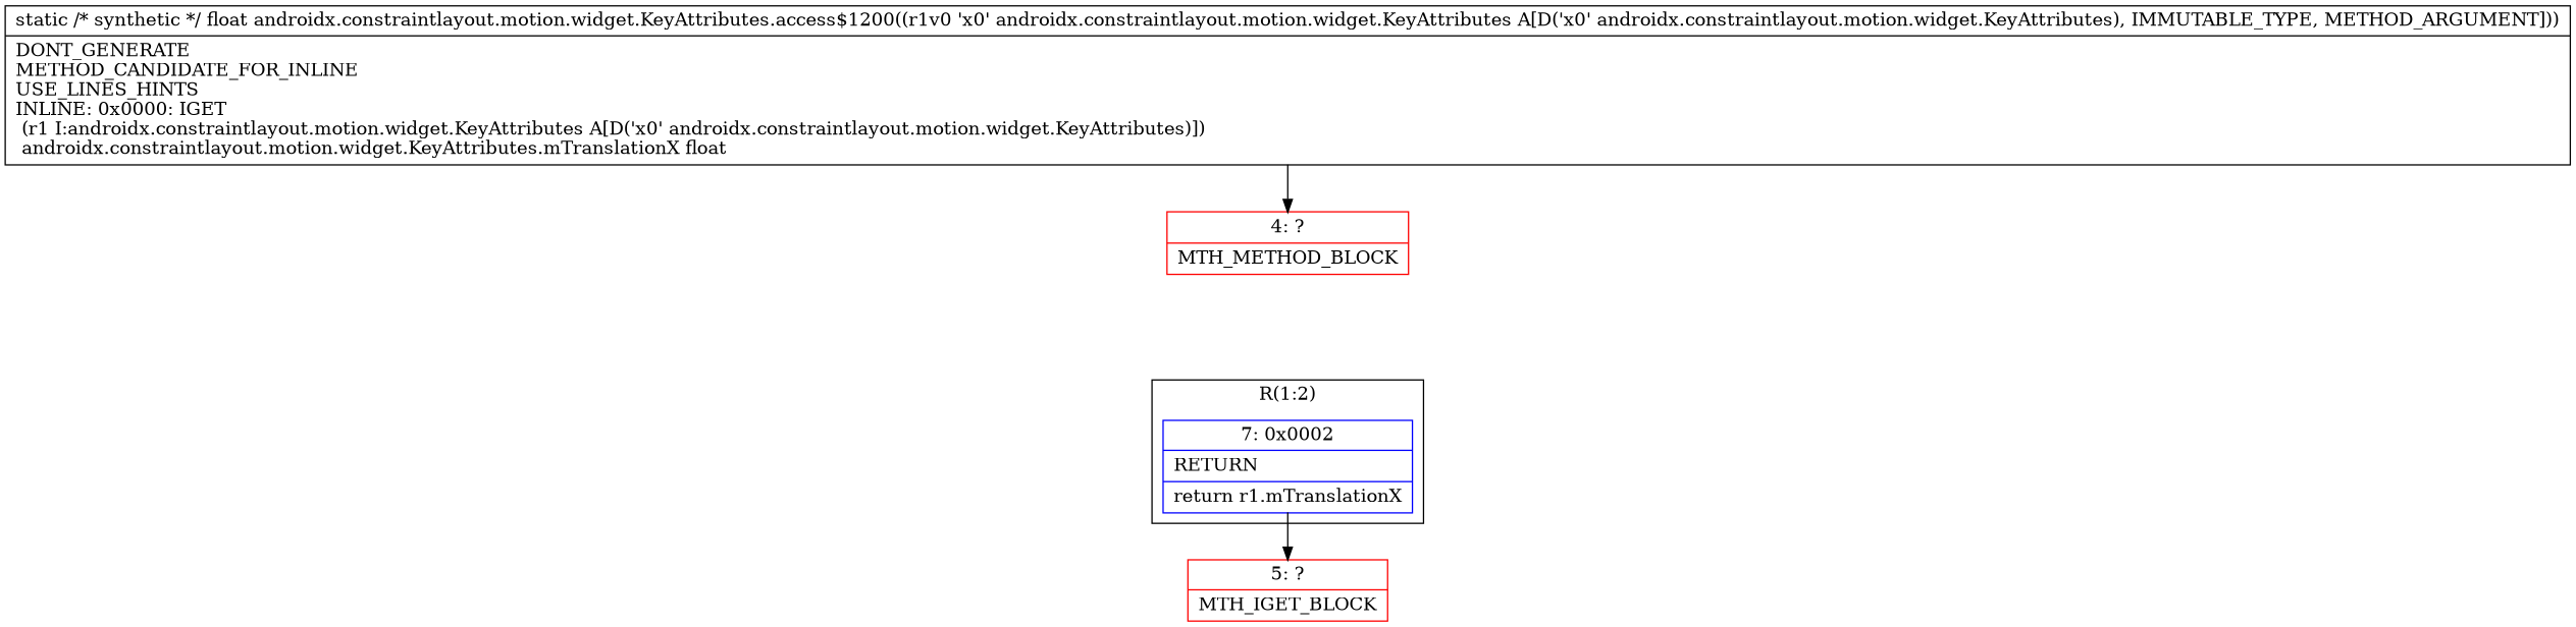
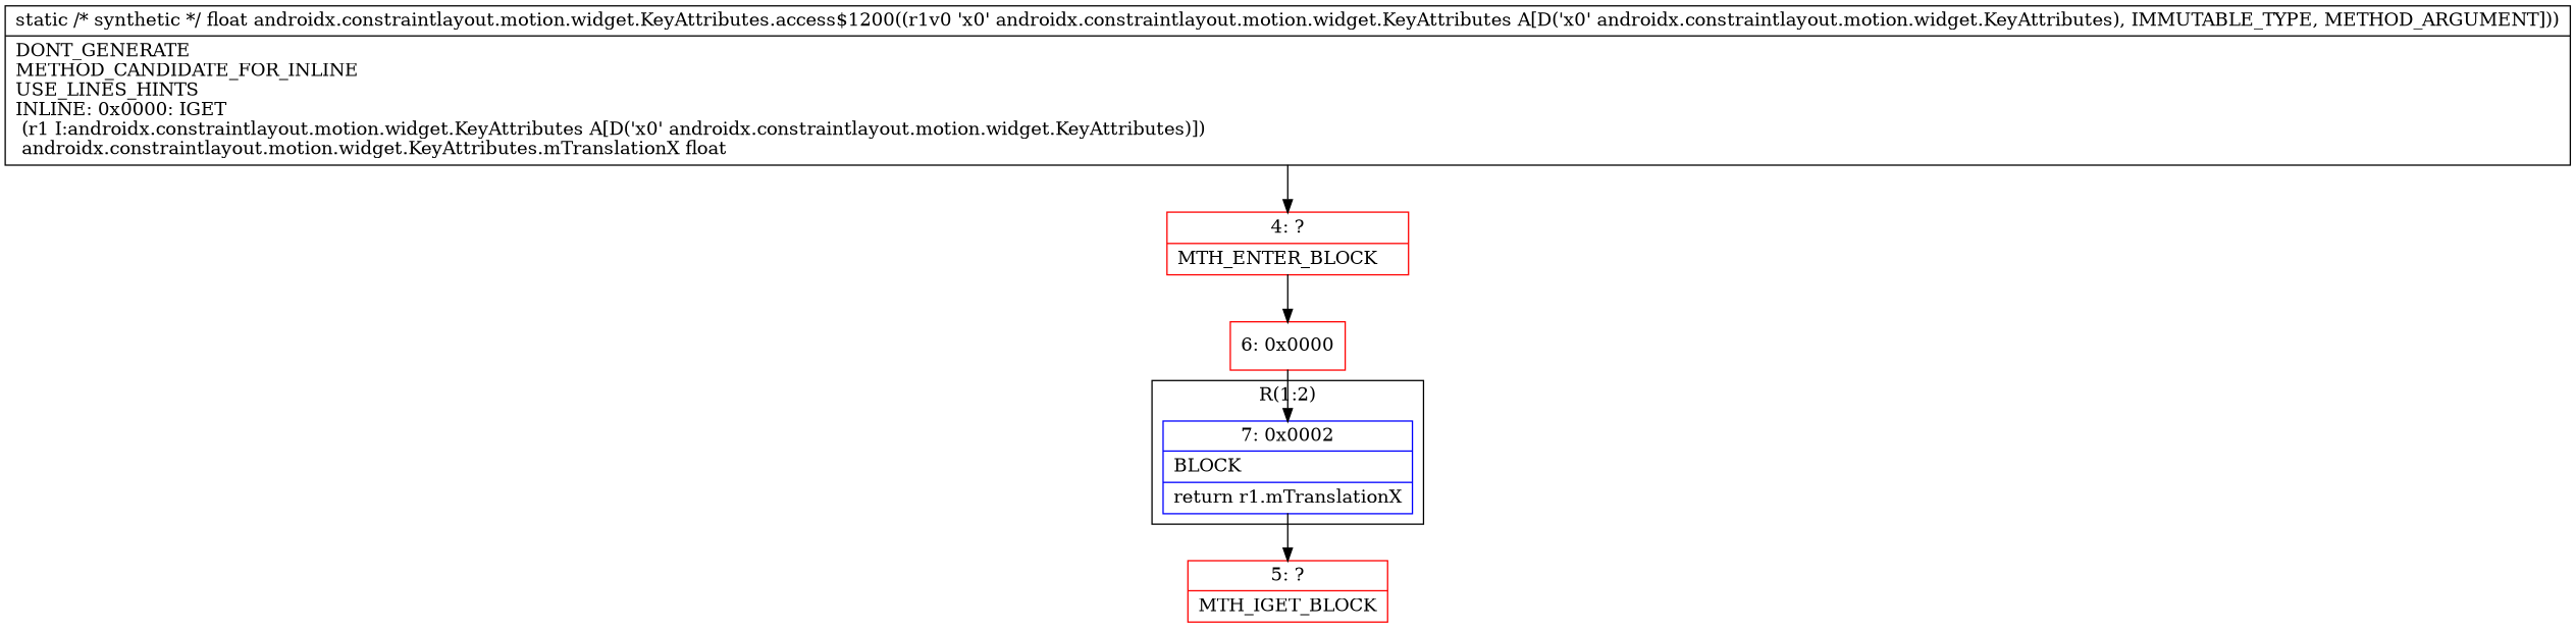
  digraph {
    node [color=red shape=record]
-   n1 [color=blue label="{7\:\ 0x0002|RETURN\l|return r1.mTranslationX\l}"]
+   n1 [color=blue label="{7\:\ 0x0002|BLOCK\l|return r1.mTranslationX\l}"]
    n2 [label="{5\:\ ?|MTH_IGET_BLOCK\l}"]
-   n3 [label="{4\:\ ?|MTH_METHOD_BLOCK\l}"]
+   n3 [label="{4\:\ ?|MTH_ENTER_BLOCK\l}"]
+   n4 [label="{6\:\ 0x0000}"]
    n5 [label="{static \/* synthetic *\/ float androidx.constraintlayout.motion.widget.KeyAttributes.access$1200((r1v0 'x0' androidx.constraintlayout.motion.widget.KeyAttributes A[D('x0' androidx.constraintlayout.motion.widget.KeyAttributes), IMMUTABLE_TYPE, METHOD_ARGUMENT]))  | DONT_GENERATE\lMETHOD_CANDIDATE_FOR_INLINE\lUSE_LINES_HINTS\lINLINE: 0x0000: IGET  \l  (r1 I:androidx.constraintlayout.motion.widget.KeyAttributes A[D('x0' androidx.constraintlayout.motion.widget.KeyAttributes)])\l androidx.constraintlayout.motion.widget.KeyAttributes.mTranslationX float\l}" color=""]
    subgraph cluster_1 {
      label="R(1:2)"
      n1
    }
    n1 -> n2
+   n3 -> n4
+   n4 -> n1
    n5 -> n3
  }
